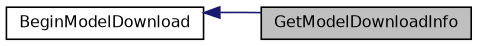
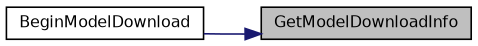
  digraph {
    rankdir=RL
    node [color=black fontname=Helvetica fontsize=10 shape=record style=filled]
    n1 [fillcolor=grey75 fontcolor=black height=0.2 label=GetModelDownloadInfo width=0.4]
    n2 [fillcolor=white height=0.2 label=BeginModelDownload width=0.4]
-   n2 -> n1 [color=midnightblue dir=back fontname=Helvetica fontsize=10 labelfontname=Helvetica labelfontsize=10 style=solid]
+   n1 -> n2 [color=midnightblue dir=back fontname=Helvetica fontsize=10 labelfontname=Helvetica labelfontsize=10 style=solid]
  }
